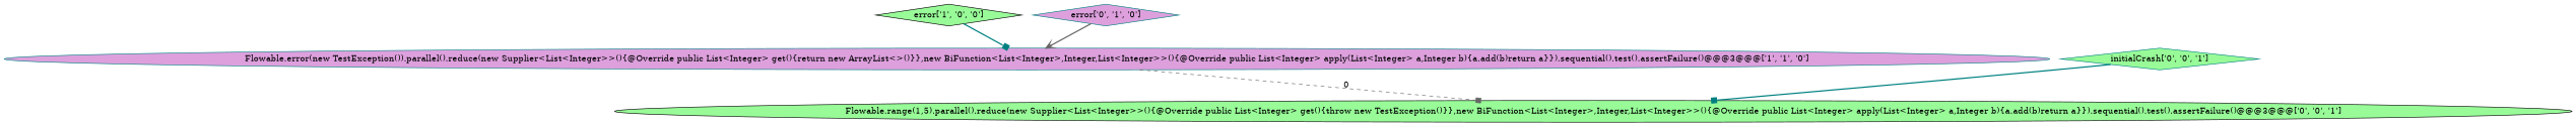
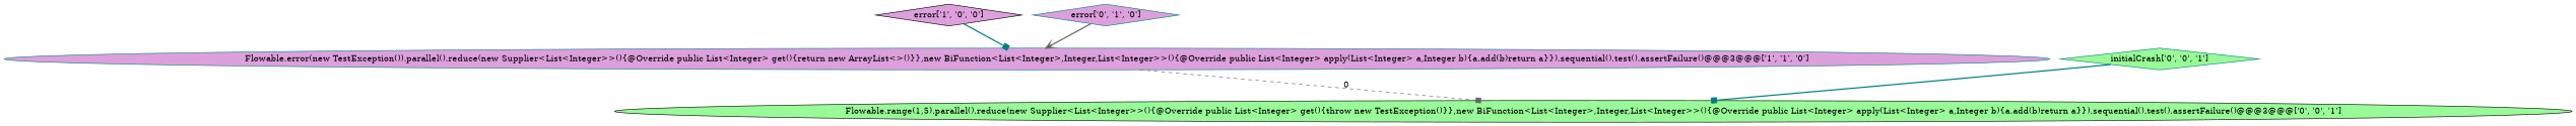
  digraph {
    node [fillcolor=plum shape=diamond style=filled color=teal]
    edge [style=bold color=teal arrowhead=box]
-   n1 [fillcolor=palegreen label="error['1', '0', '0']" color=black]
+   n1 [label="error['1', '0', '0']" color=black]
    n2 [label="Flowable.error(new TestException()).parallel().reduce(new Supplier<List<Integer>>(){@Override public List<Integer> get(){return new ArrayList<>()}},new BiFunction<List<Integer>,Integer,List<Integer>>(){@Override public List<Integer> apply(List<Integer> a,Integer b){a.add(b)return a}}).sequential().test().assertFailure()@@@3@@@['1', '1', '0']" shape=ellipse]
    n3 [fillcolor=palegreen label="initialCrash['0', '0', '1']"]
    n4 [fillcolor=palegreen label="Flowable.range(1,5).parallel().reduce(new Supplier<List<Integer>>(){@Override public List<Integer> get(){throw new TestException()}},new BiFunction<List<Integer>,Integer,List<Integer>>(){@Override public List<Integer> apply(List<Integer> a,Integer b){a.add(b)return a}}).sequential().test().assertFailure()@@@3@@@['0', '0', '1']" shape=ellipse color=black]
    n5 [label="error['0', '1', '0']"]
    n1 -> n2
    n2 -> n4 [label=0 style=dashed color=gray40]
    n3 -> n4
    n5 -> n2 [color=gray40 arrowhead=vee]
  }
